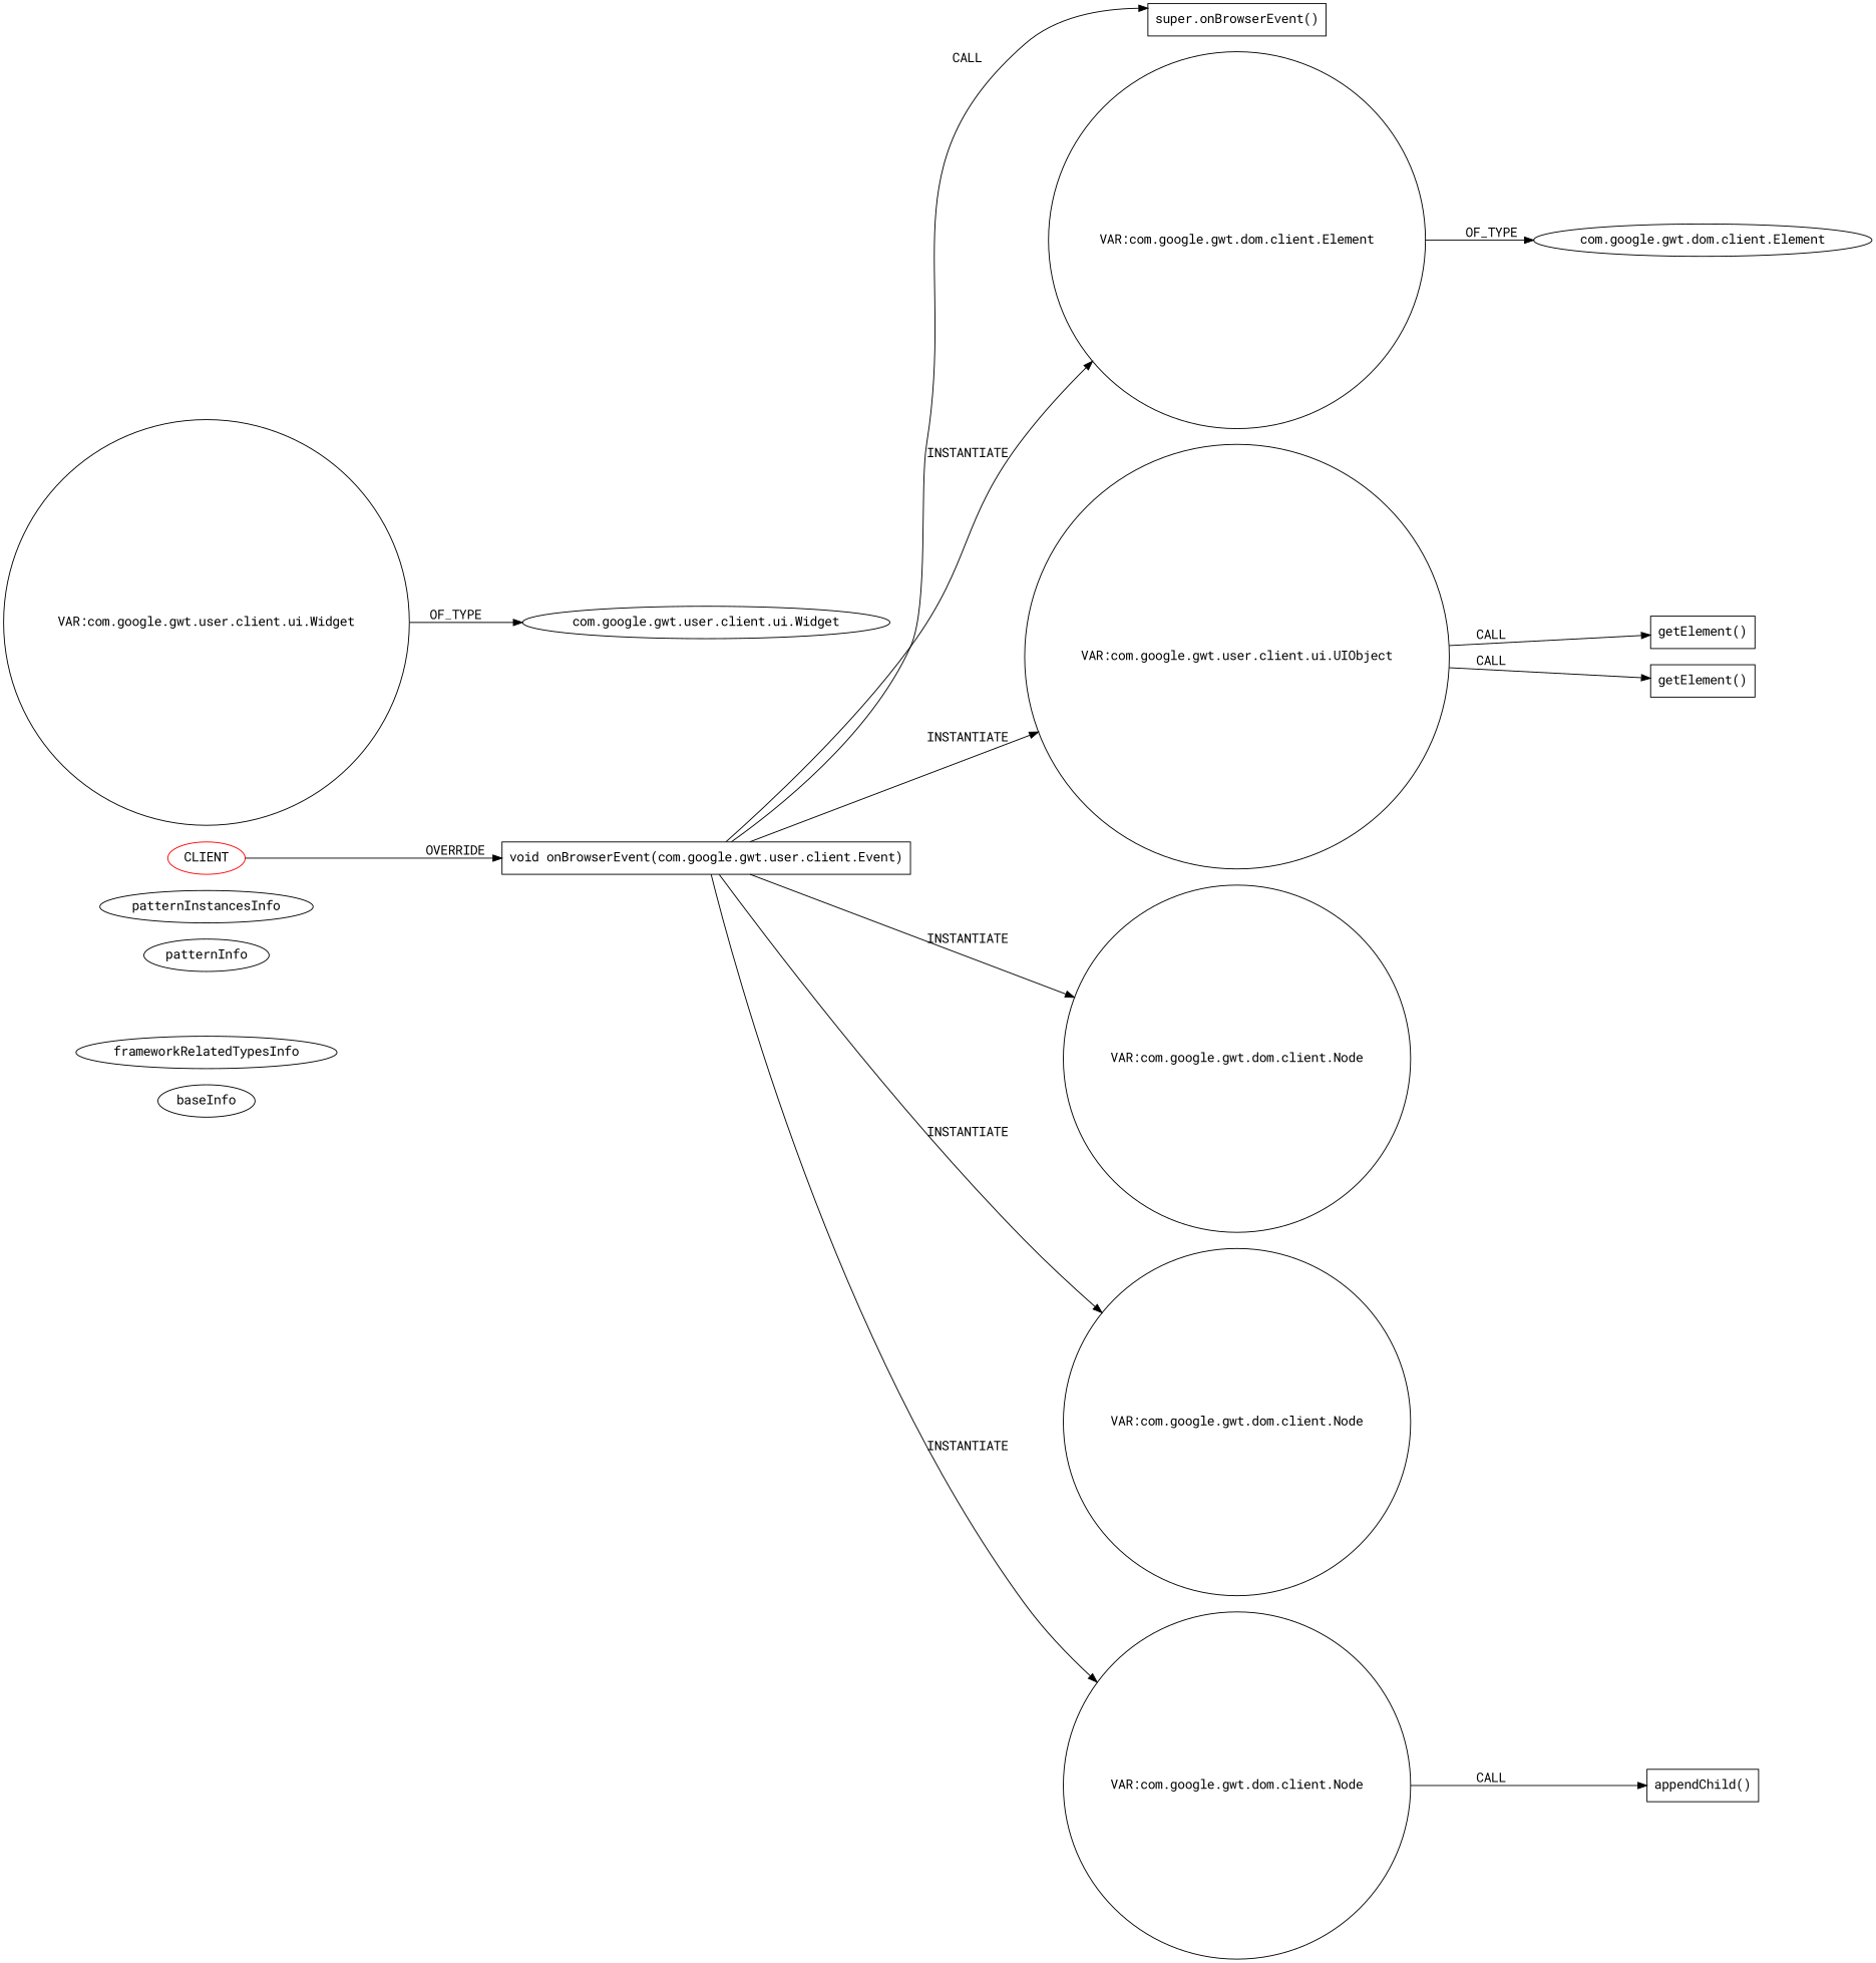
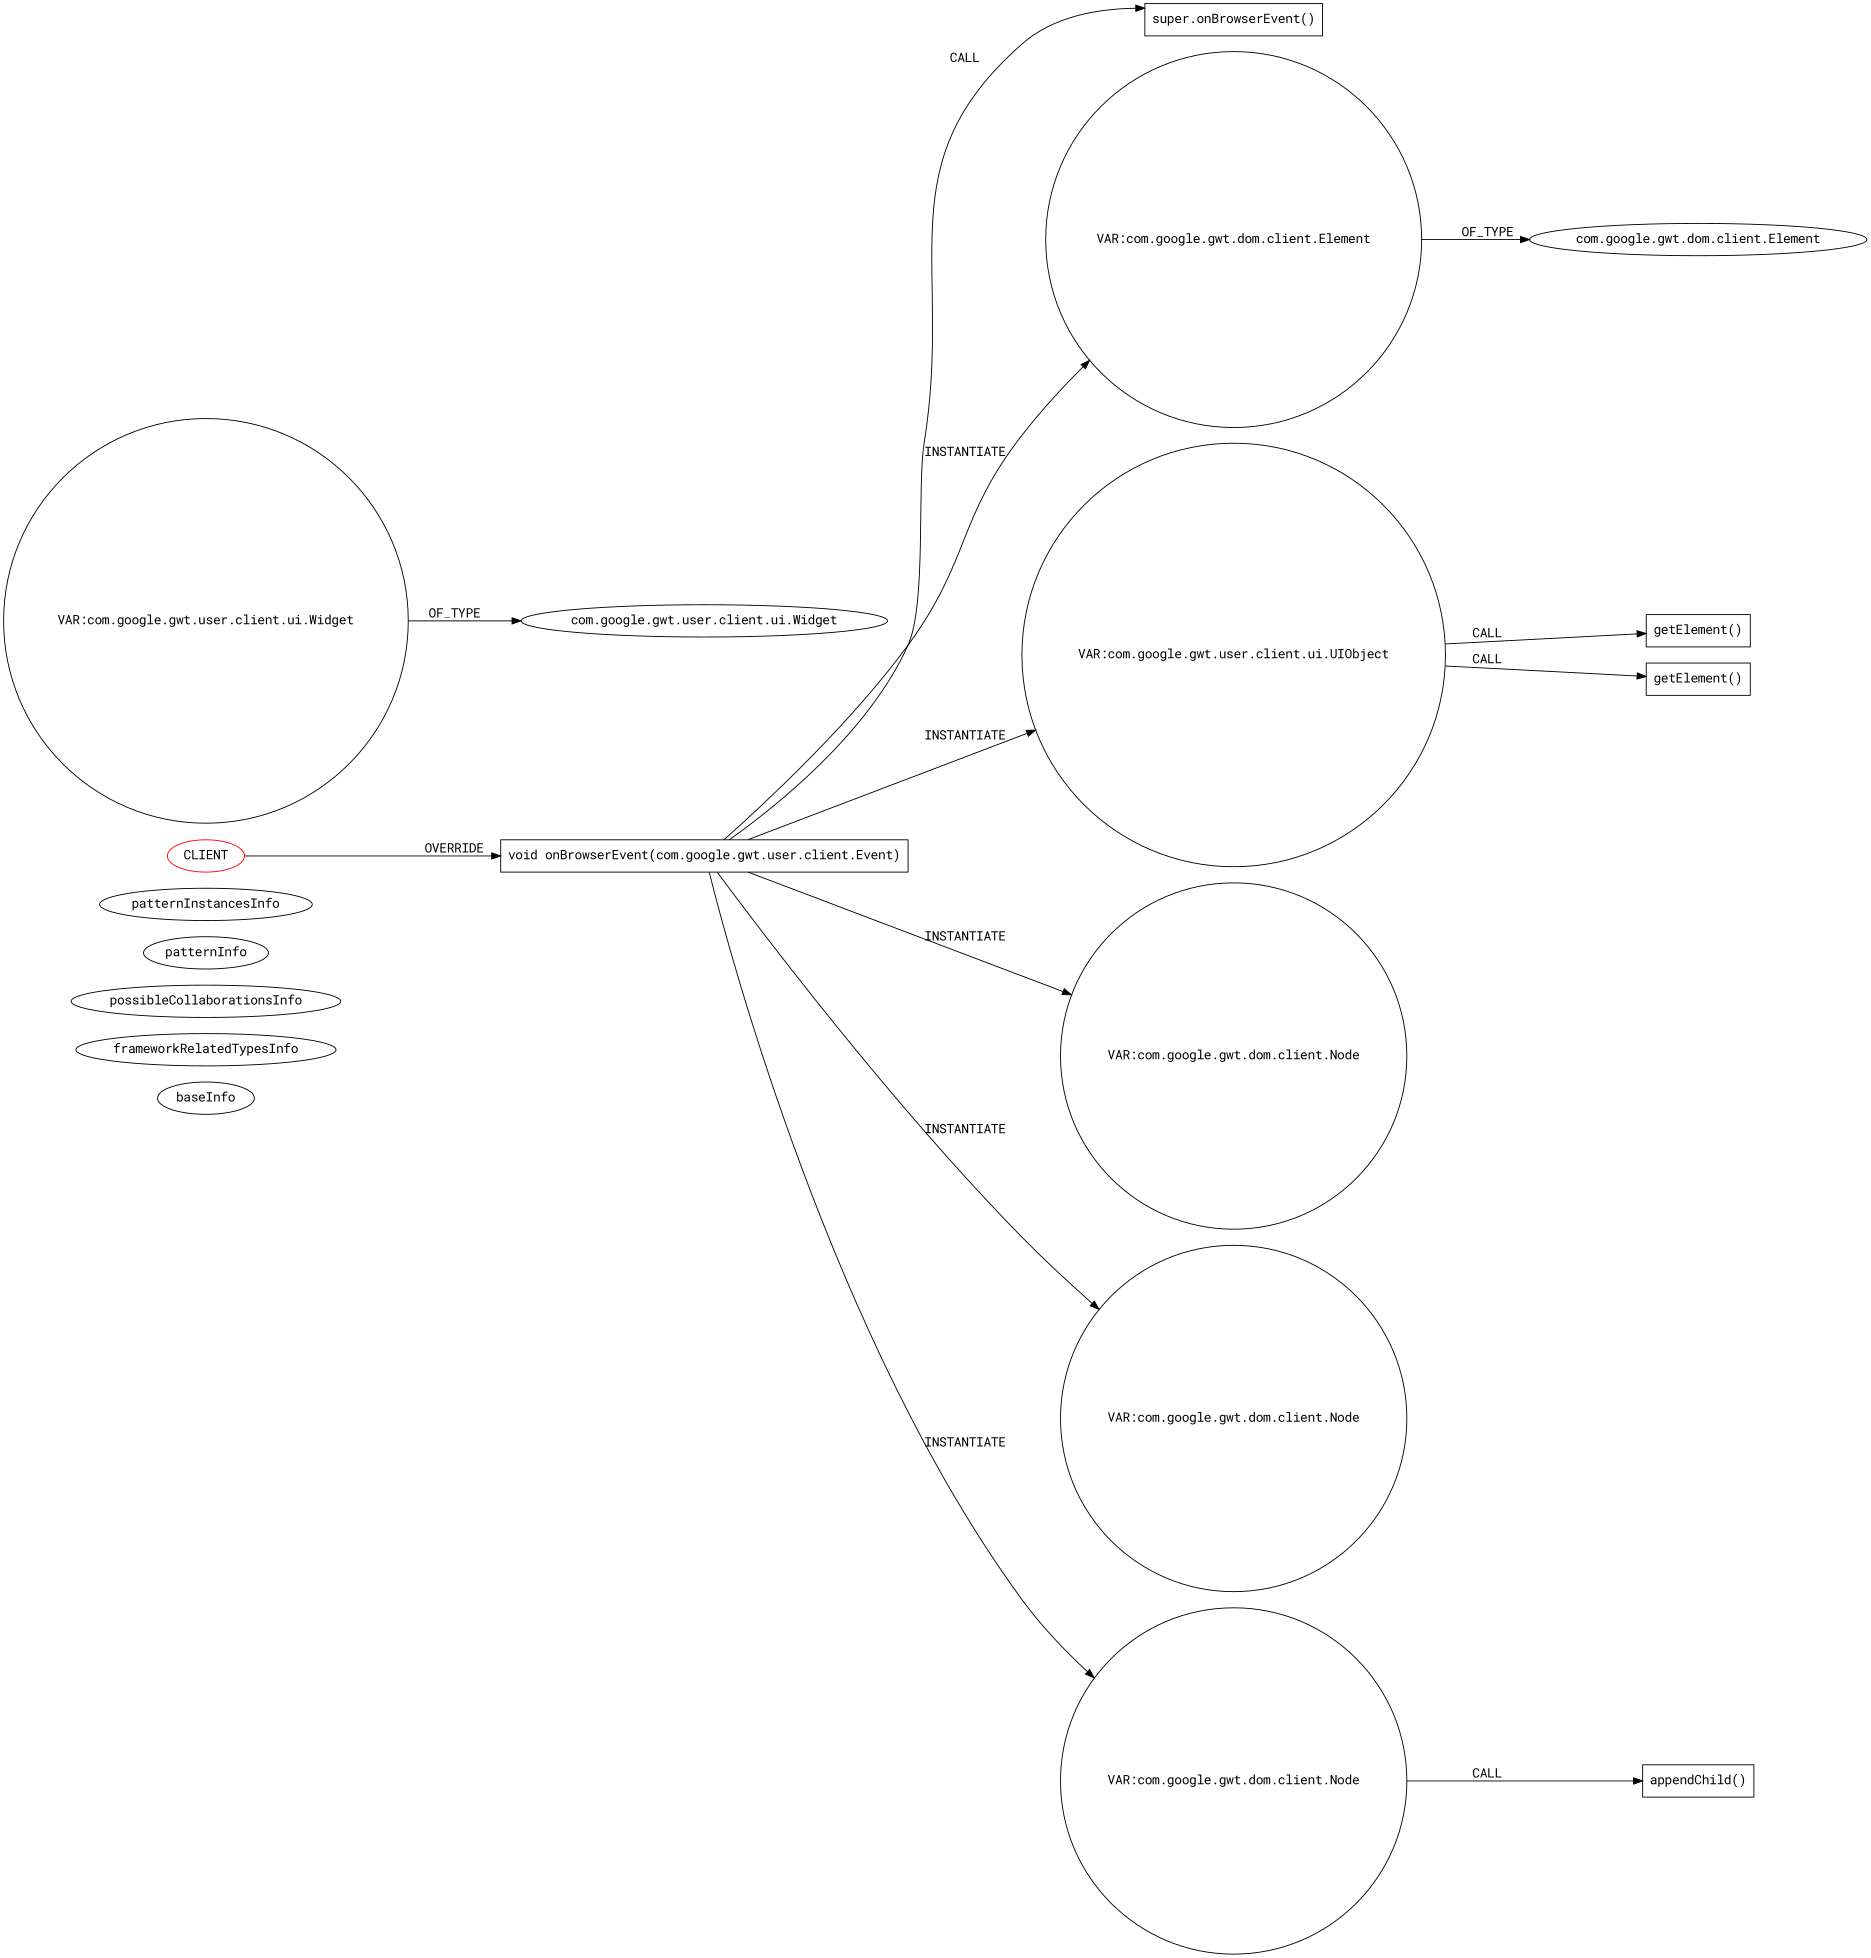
  digraph {
    fontname="Roboto Mono"
    rankdir=LR
    node [fontname="Roboto Mono" isFrameworkType=false vertexType=VARIABLE_EXPRESION]
    edge [fontname="Roboto Mono"]
    baseInfo [category=pattern graphId=802 isAnonymous=false possibleRelation=false isFrameworkType="" vertexType=""]
    frameworkRelatedTypesInfo [0="com.google.gwt.user.client.ui.Widget" isFrameworkType="" vertexType=""]
+   possibleCollaborationsInfo [isFrameworkType="" vertexType=""]
    patternInfo [frequency=2.0 patternRootClient=0 isFrameworkType="" vertexType=""]
    patternInstancesInfo [0="dapicard-gwt-surface~/dapicard-gwt-surface/gwt-surface-master/gwt-surface/src/main/java/com/axeiya/gwt/surface/client/ContentEditableSurface.java~ContentEditableSurface~1180" 1="laaglu-lib-gwt-file~/laaglu-lib-gwt-file/lib-gwt-file-master/src/main/java/org/vectomatic/file/FileUploadExt.java~FileUploadExt~3456" isFrameworkType="" vertexType=""]
    n6 [label="super.onBrowserEvent()" shape=box vertexType=SUPER_CALL]
    n7 [label="void onBrowserEvent(com.google.gwt.user.client.Event)" shape=box vertexType=OVERRIDING_METHOD_DECLARATION]
    n8 [label="VAR:com.google.gwt.dom.client.Element" shape=circle]
    n9 [label="VAR:com.google.gwt.user.client.ui.UIObject" shape=circle]
    n10 [label="VAR:com.google.gwt.dom.client.Node" shape=circle]
    n11 [label="VAR:com.google.gwt.dom.client.Node" shape=circle]
    n12 [label="VAR:com.google.gwt.dom.client.Node" shape=circle]
    n13 [label="com.google.gwt.dom.client.Element" vertexType=FRAMEWORK_CLASS_TYPE]
    n14 [label="getElement()" shape=box vertexType=INSIDE_CALL]
    n15 [label="getElement()" shape=box vertexType=INSIDE_CALL]
    n16 [label="appendChild()" shape=box vertexType=INSIDE_CALL]
    n17 [color=red label=CLIENT vertexType=ROOT_CLIENT_CLASS_DECLARATION]
    n18 [label="com.google.gwt.user.client.ui.Widget" vertexType=FRAMEWORK_CLASS_TYPE]
    n19 [label="VAR:com.google.gwt.user.client.ui.Widget" shape=circle]
    n7 -> n6 [label=CALL]
    n7 -> n8 [label=INSTANTIATE]
    n7 -> n9 [label=INSTANTIATE]
    n7 -> n10 [label=INSTANTIATE]
    n7 -> n11 [label=INSTANTIATE]
    n7 -> n12 [label=INSTANTIATE]
    n8 -> n13 [label=OF_TYPE]
    n9 -> n14 [label=CALL]
    n9 -> n15 [label=CALL]
    n12 -> n16 [label=CALL]
    n17 -> n7 [label=OVERRIDE]
    n19 -> n18 [label=OF_TYPE]
  }
